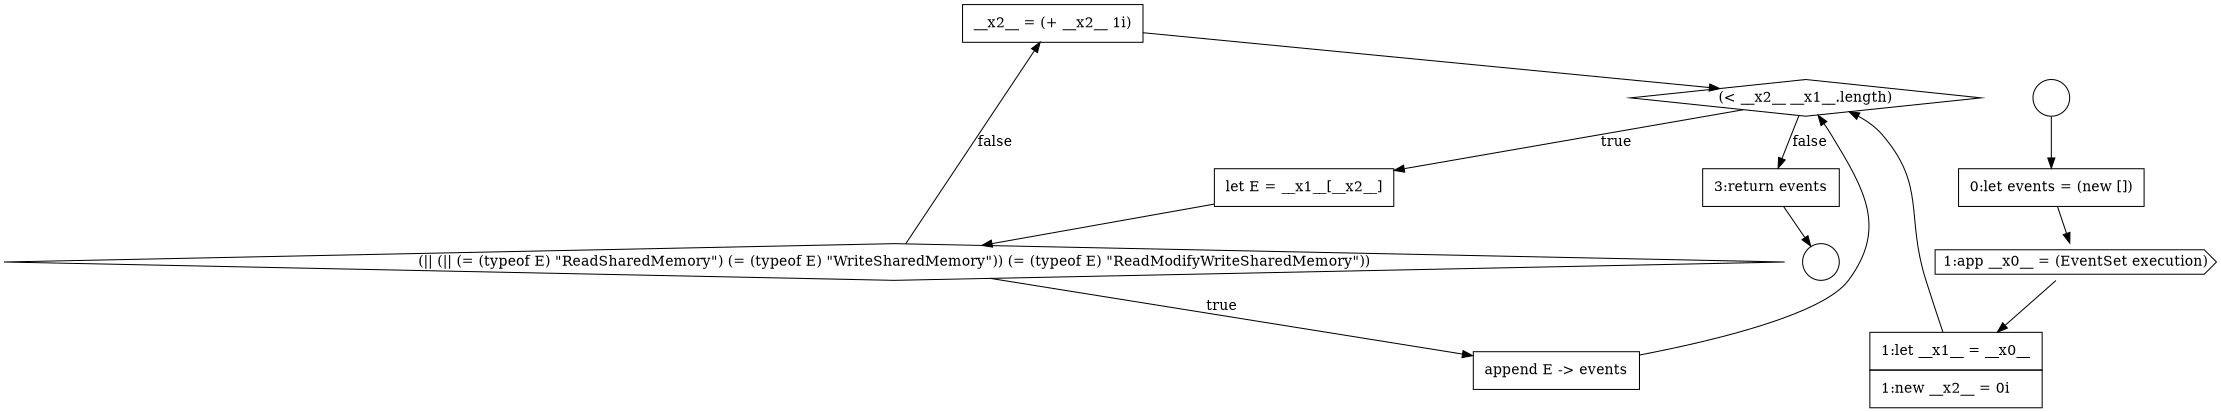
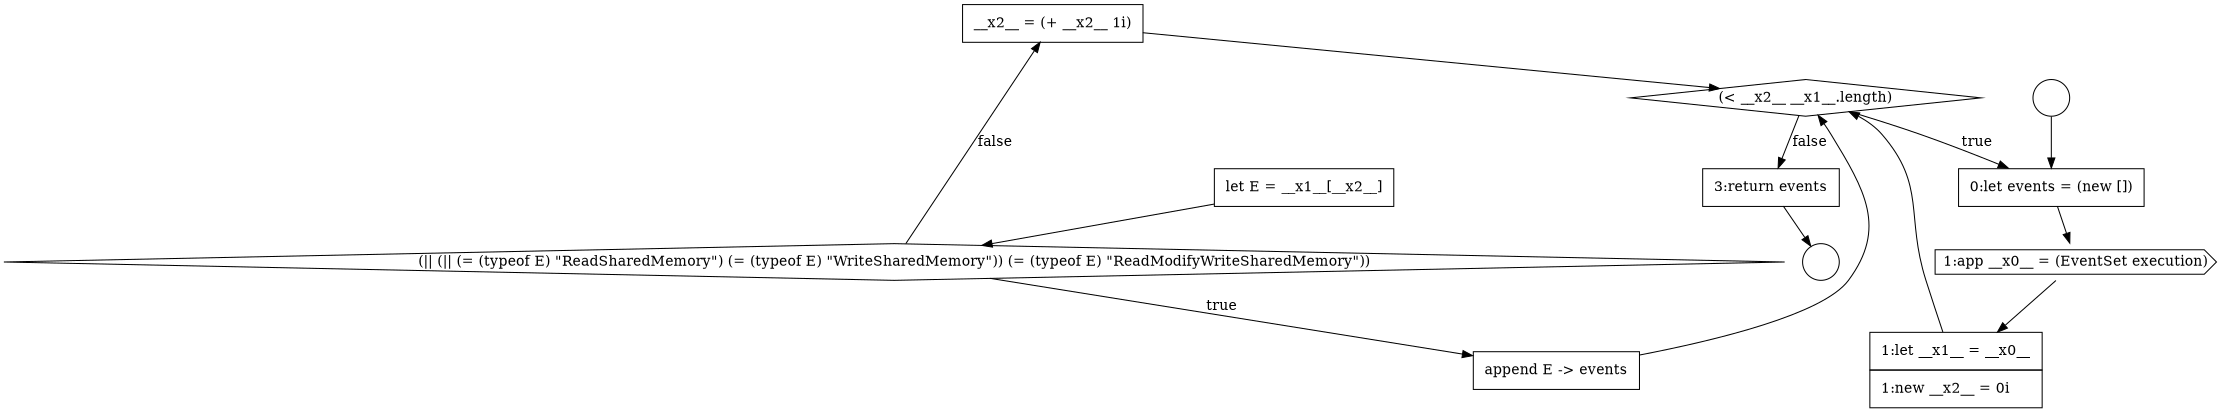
  digraph {
    node [color=black fillcolor=white margin=0 shape=none style=filled]
    edge [color=black]
    n1 [label=<<font color="black">     <table border="0" cellborder="1" cellspacing="0" cellpadding="10">       <tr><td align="left">__x2__ = (+ __x2__ 1i)</td></tr>     </table>   </font>>]
    n2 [label=<<font color="black">(&lt; __x2__ __x1__.length)</font>> shape=diamond margin=""]
    n3 [label=<<font color="black">     <table border="0" cellborder="1" cellspacing="0" cellpadding="10">       <tr><td align="left">let E = __x1__[__x2__]</td></tr>     </table>   </font>>]
    n4 [label=<<font color="black">     <table border="0" cellborder="1" cellspacing="0" cellpadding="10">       <tr><td align="left">3:return events</td></tr>     </table>   </font>>]
    n5 [label=<<font color="black">(|| (|| (= (typeof E) &quot;ReadSharedMemory&quot;) (= (typeof E) &quot;WriteSharedMemory&quot;)) (= (typeof E) &quot;ReadModifyWriteSharedMemory&quot;))</font>> shape=diamond margin=""]
    n6 [label=<<font color="black">     <table border="0" cellborder="1" cellspacing="0" cellpadding="10">       <tr><td align="left">append E -&gt; events</td></tr>     </table>   </font>>]
    n7 [label=<<font color="black">     <table border="0" cellborder="1" cellspacing="0" cellpadding="10">       <tr><td align="left">0:let events = (new [])</td></tr>     </table>   </font>>]
    n8 [label=<<font color="black">1:app __x0__ = (EventSet execution)</font>> shape=cds margin=""]
    n9 [label=<<font color="black">     <table border="0" cellborder="1" cellspacing="0" cellpadding="10">       <tr><td align="left">1:let __x1__ = __x0__</td></tr>       <tr><td align="left">1:new __x2__ = 0i</td></tr>     </table>   </font>>]
    n10 [label=" " shape=circle margin=""]
    n11 [label=" " shape=circle margin=""]
    n1 -> n2
-   n2 -> n3 [label=<<font color="black">true</font>>]
+   n2 -> n7 [label=<<font color="black">true</font>>]
    n2 -> n4 [label=<<font color="black">false</font>>]
    n3 -> n5
    n4 -> n11
    n5 -> n1 [label=<<font color="black">false</font>>]
    n5 -> n6 [label=<<font color="black">true</font>>]
    n6 -> n2
    n7 -> n8
    n8 -> n9
    n9 -> n2
    n10 -> n7
  }
